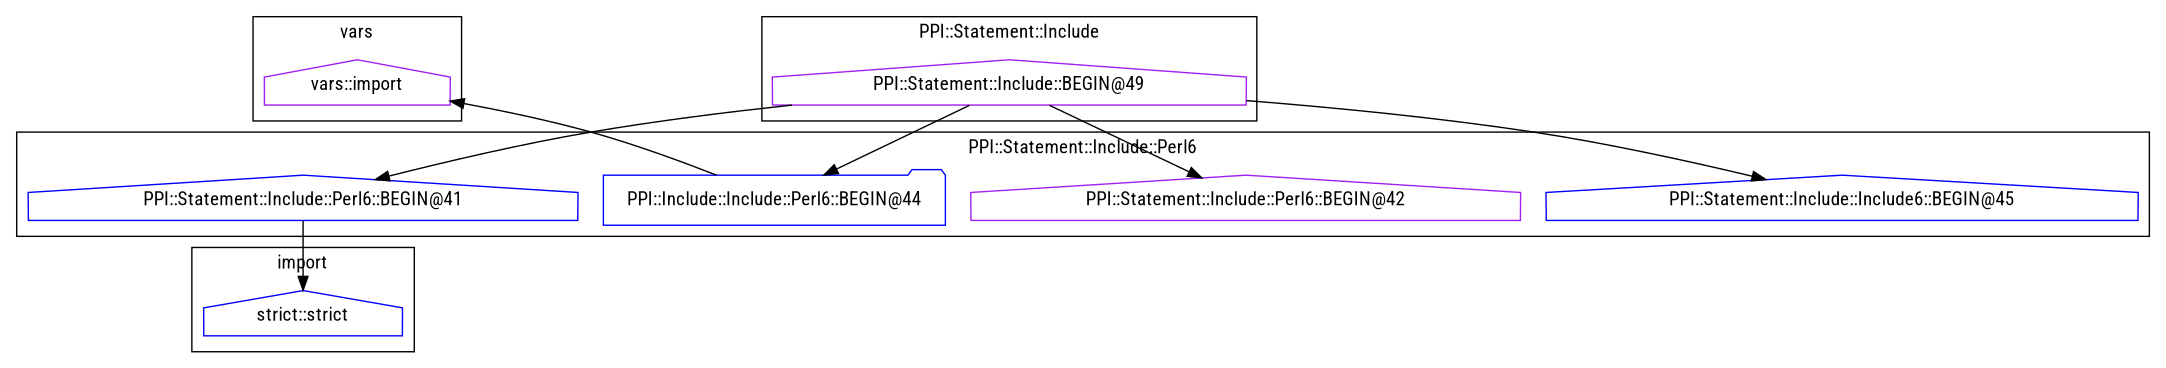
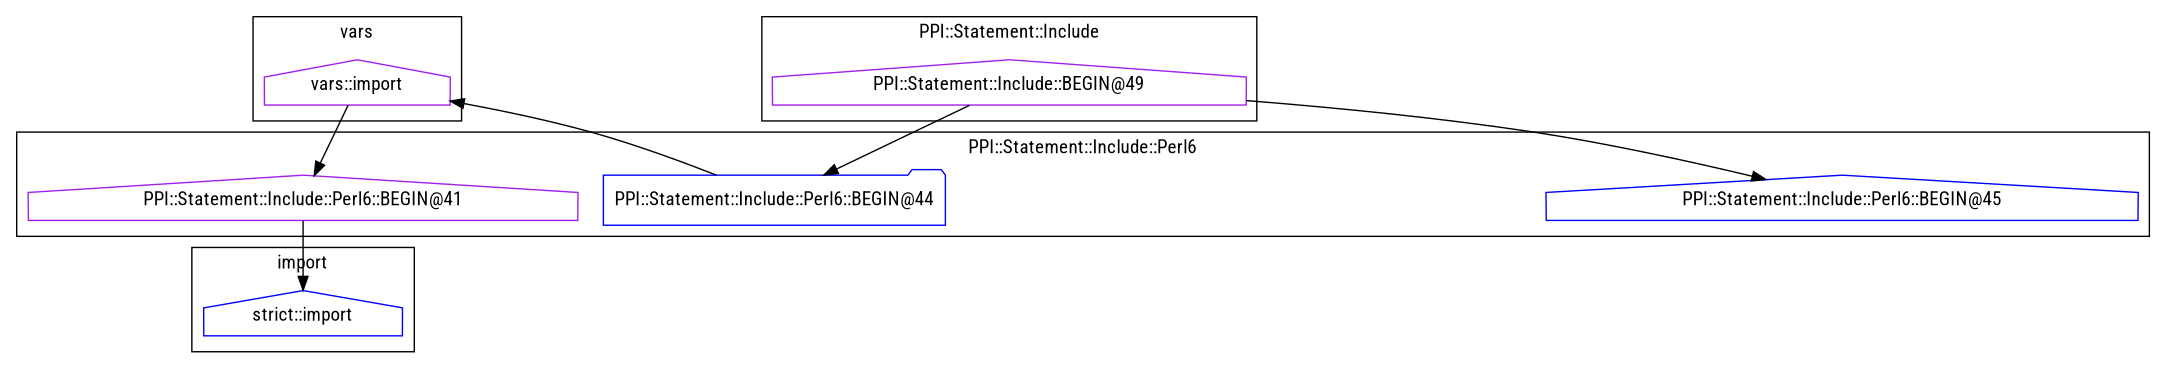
  digraph {
    fontname="Roboto Condensed"
    node [color=purple fontname="Roboto Condensed" shape=house]
    edge [fontname="Roboto Condensed"]
    "vars::import"
-   "PPI::Statement::Include::Perl6::BEGIN@45" [color=blue label="PPI::Statement::Include::Include6::BEGIN@45"]
-   "PPI::Statement::Include::Perl6::BEGIN@42"
-   "PPI::Statement::Include::Perl6::BEGIN@44" [color=blue shape=folder label="PPI::Include::Include::Perl6::BEGIN@44"]
-   "PPI::Statement::Include::Perl6::BEGIN@41" [color=blue]
+   "PPI::Statement::Include::Perl6::BEGIN@45" [color=blue]
+   "PPI::Statement::Include::Perl6::BEGIN@44" [color=blue shape=folder]
+   "PPI::Statement::Include::Perl6::BEGIN@41"
    "PPI::Statement::Include::BEGIN@49"
-   "strict::import" [color=blue label="strict::strict"]
+   "strict::import" [color=blue]
    subgraph cluster_1 {
      label=vars
      "vars::import"
    }
    subgraph cluster_2 {
      label="PPI::Statement::Include::Perl6"
      "PPI::Statement::Include::Perl6::BEGIN@45"
-     "PPI::Statement::Include::Perl6::BEGIN@42"
      "PPI::Statement::Include::Perl6::BEGIN@44"
      "PPI::Statement::Include::Perl6::BEGIN@41"
    }
    subgraph cluster_3 {
      label="PPI::Statement::Include"
      "PPI::Statement::Include::BEGIN@49"
    }
    subgraph cluster_4 {
      label=import
      "strict::import"
    }
    "PPI::Statement::Include::Perl6::BEGIN@44" -> "vars::import"
    "PPI::Statement::Include::Perl6::BEGIN@41" -> "strict::import"
    "PPI::Statement::Include::BEGIN@49" -> "PPI::Statement::Include::Perl6::BEGIN@45"
-   "PPI::Statement::Include::BEGIN@49" -> "PPI::Statement::Include::Perl6::BEGIN@42"
    "PPI::Statement::Include::BEGIN@49" -> "PPI::Statement::Include::Perl6::BEGIN@44"
-   "PPI::Statement::Include::BEGIN@49" -> "PPI::Statement::Include::Perl6::BEGIN@41"
+   "vars::import" -> "PPI::Statement::Include::Perl6::BEGIN@41"
  }
